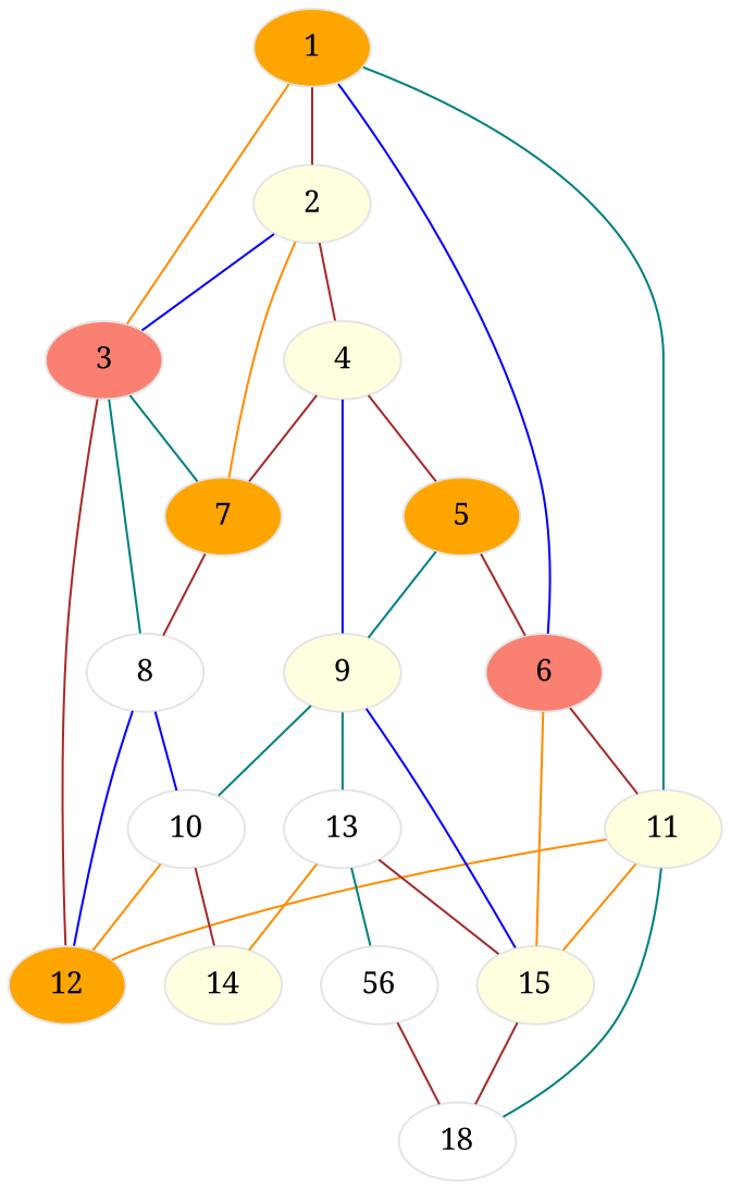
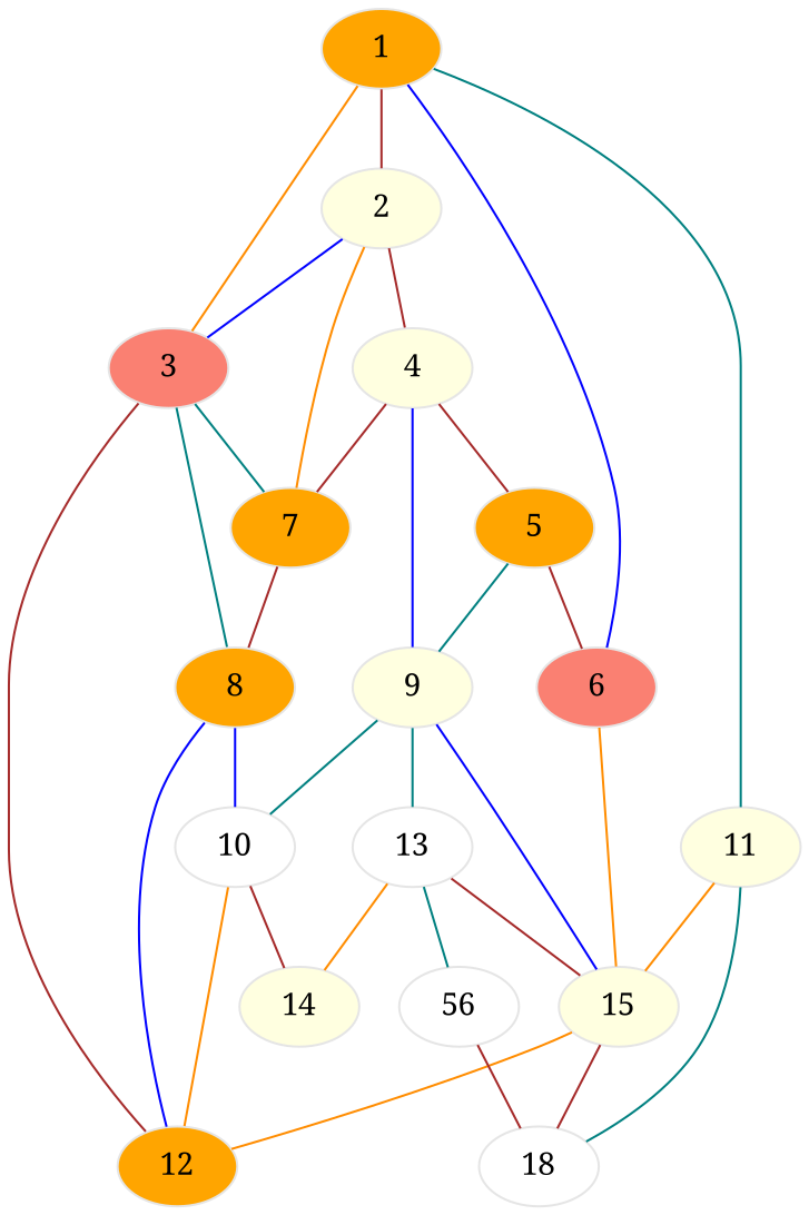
  graph {
    fontname="Noto Serif"
    node [color=gray90 fillcolor=lightyellow fontname="Noto Serif" style=filled]
    edge [color=brown fontname="Noto Serif" weight=1.0]
    1 [fillcolor=orange]
    2
    3 [fillcolor=salmon]
    6 [fillcolor=salmon]
    11
    4
    7 [fillcolor=orange]
-   8 [fillcolor=white]
+   8 [fillcolor=orange]
    12 [fillcolor=orange]
    15
    18 [fillcolor=white]
    5 [fillcolor=orange]
    9
    10 [fillcolor=white]
    13 [fillcolor=white]
    14
    n17 [fillcolor=white label=56]
    1 -- 2 [weight=2.0]
    1 -- 3 [color=darkorange]
    1 -- 6 [color=blue]
    1 -- 11 [color=teal]
    2 -- 3 [color=blue]
    2 -- 4
    2 -- 7 [color=darkorange]
    3 -- 7 [color=teal]
    3 -- 8 [color=teal]
    3 -- 12
-   6 -- 11
    6 -- 15 [color=darkorange]
-   11 -- 12 [color=darkorange weight=2.0]
+   15 -- 12 [color=darkorange weight=2.0]
    11 -- 15 [color=darkorange]
    11 -- 18 [color=teal]
    4 -- 7
    4 -- 5
    4 -- 9 [color=blue]
    7 -- 8
    8 -- 12 [color=blue]
    8 -- 10 [color=blue]
    15 -- 18
    5 -- 6 [weight=2.0]
    5 -- 9 [color=teal]
    9 -- 15 [color=blue]
    9 -- 10 [color=teal]
    9 -- 13 [color=teal]
    10 -- 12 [color=darkorange]
    10 -- 14
    13 -- 15 [weight=2.0]
    13 -- 14 [color=darkorange]
    13 -- n17 [color=teal weight=2.0]
    n17 -- 18 [weight=2.0]
  }
